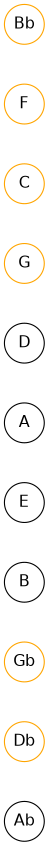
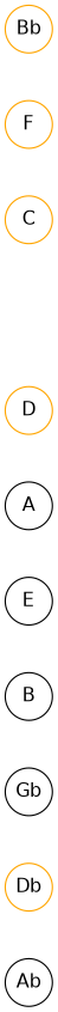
  graph {
    mindist=.1
    node [fontname=Helvetica margin=0 shape=circle color=orange]
    edge [style=invis]
    E [color=""]
    B [color=""]
-   Gb
+   Gb [color=""]
    Db
    Ab [color=""]
    Bb
    F
    C
-   G
-   D [color=black]
+   D
    A [color=black]
    subgraph sub_1 {
      E
      B
      Gb
      Db
      Ab
      Bb
      F
      C
-     G
      D
      A
    }
    E -- B
    B -- Gb
    Gb -- Db
    Db -- Ab
    Bb -- F
    F -- C
-   C -- G
-   G -- D
    D -- A
    A -- E
  }
